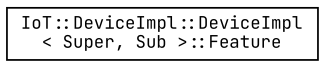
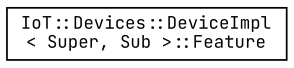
  digraph {
    rankdir=LR
    fontname="JetBrains Mono"
-   n1 [color=black fillcolor=white fontname="JetBrains Mono" fontsize=10 height=0.2 label="IoT::DeviceImpl::DeviceImpl\l\< Super, Sub \>::Feature" shape=record style=filled width=0.4]
+   n1 [color=black fillcolor=white fontname="JetBrains Mono" fontsize=10 height=0.2 label="IoT::Devices::DeviceImpl\l\< Super, Sub \>::Feature" shape=record style=filled width=0.4]
  }
